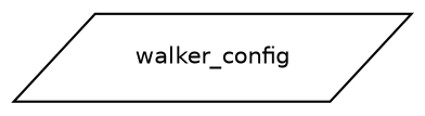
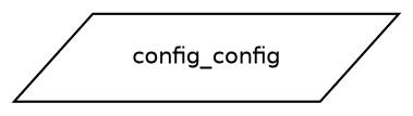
  digraph {
    rankdir=LR
-   n1 [color=black fillcolor=white fontname=Helvetica fontsize=10 height=0.2 label=walker_config shape=parallelogram style=filled width=0.4]
+   n1 [color=black fillcolor=white fontname=Helvetica fontsize=10 height=0.2 label=config_config shape=parallelogram style=filled width=0.4]
  }
